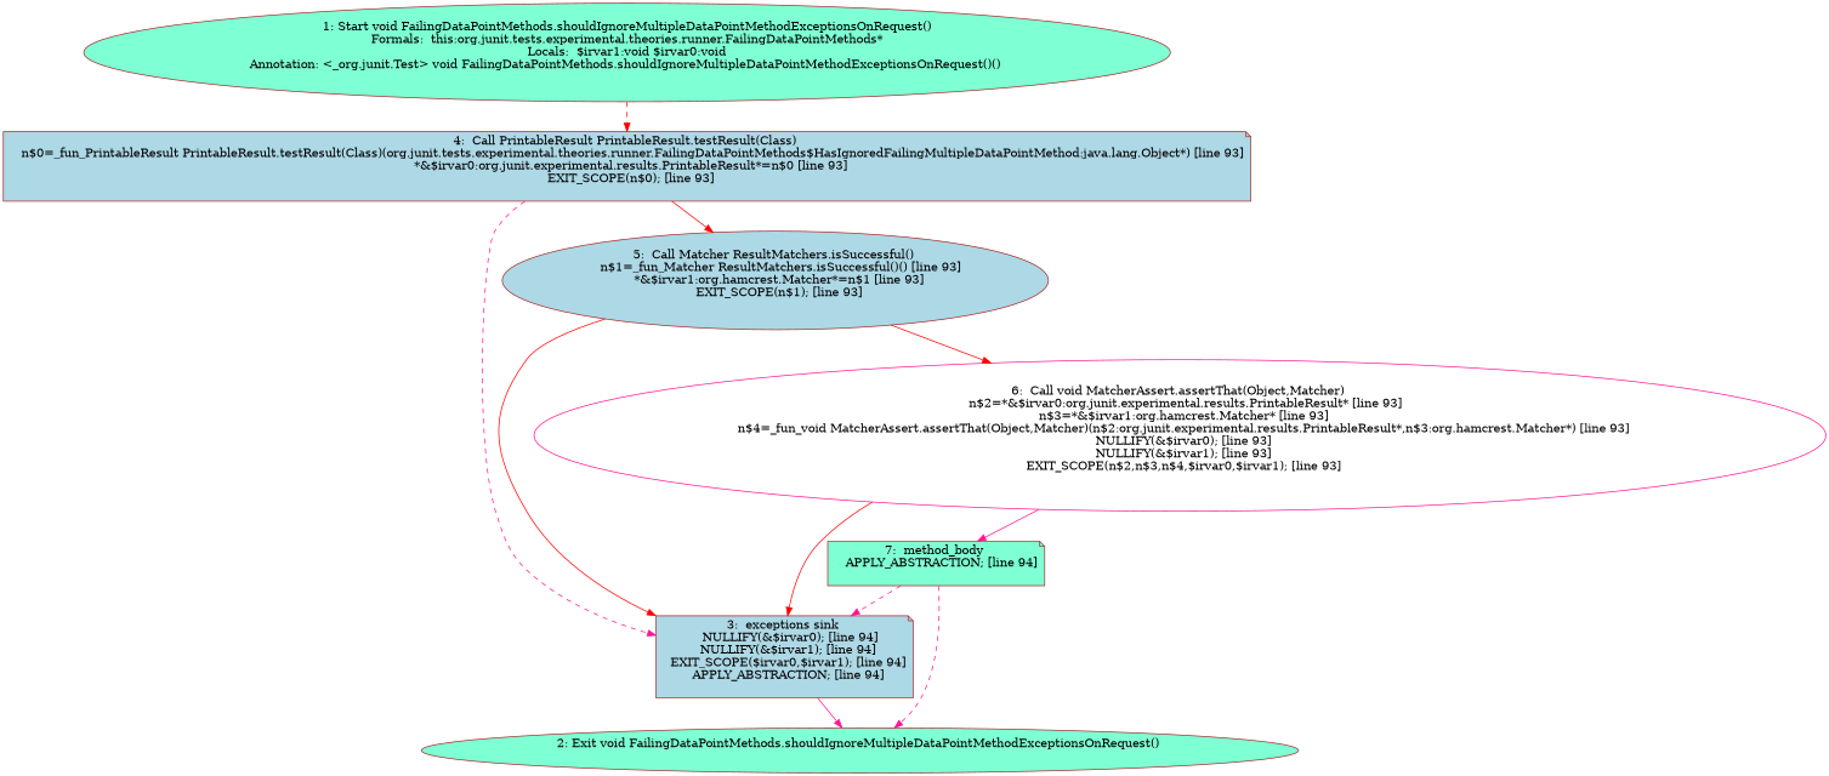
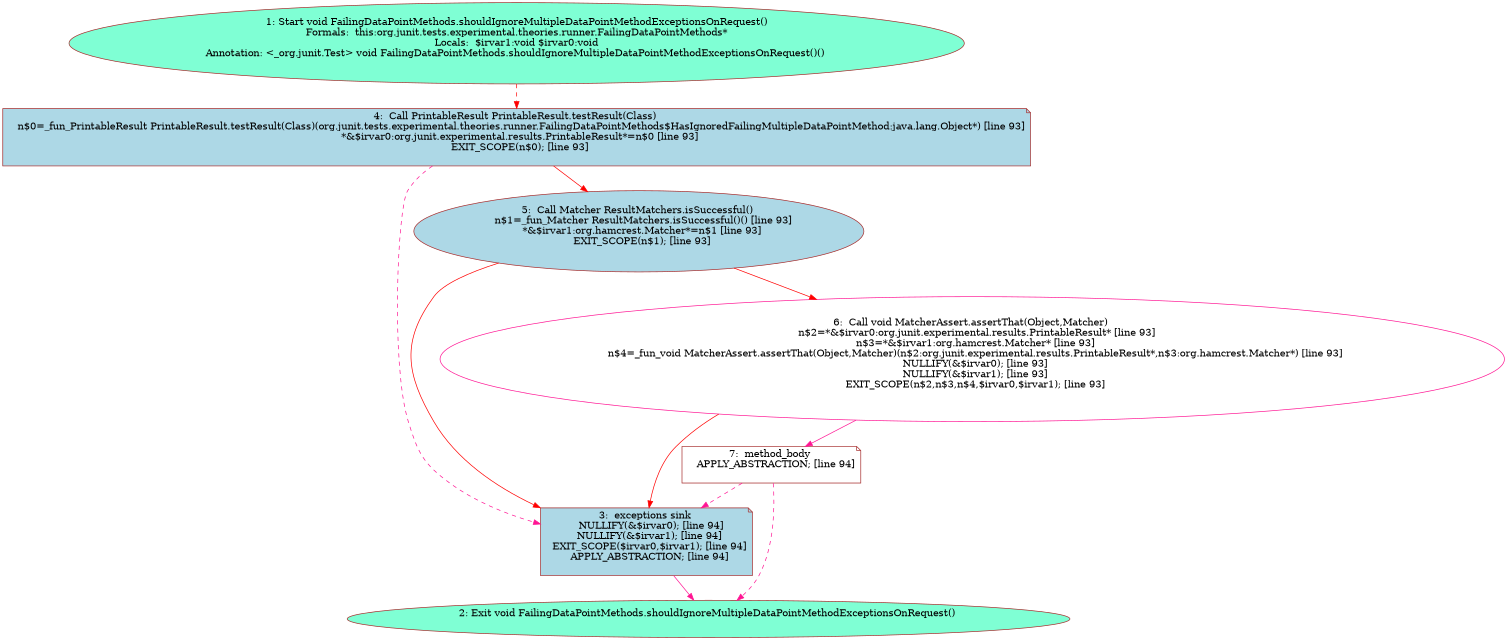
  digraph {
    node [color=brown style=filled fillcolor=lightblue shape=ellipse]
    edge [color=red style=solid]
    n1 [label="1: Start void FailingDataPointMethods.shouldIgnoreMultipleDataPointMethodExceptionsOnRequest()\nFormals:  this:org.junit.tests.experimental.theories.runner.FailingDataPointMethods*\nLocals:  $irvar1:void $irvar0:void\nAnnotation: <_org.junit.Test> void FailingDataPointMethods.shouldIgnoreMultipleDataPointMethodExceptionsOnRequest()() \n  " fillcolor=aquamarine]
    n2 [label="4:  Call PrintableResult PrintableResult.testResult(Class) \n   n$0=_fun_PrintableResult PrintableResult.testResult(Class)(org.junit.tests.experimental.theories.runner.FailingDataPointMethods$HasIgnoredFailingMultipleDataPointMethod:java.lang.Object*) [line 93]\n  *&$irvar0:org.junit.experimental.results.PrintableResult*=n$0 [line 93]\n  EXIT_SCOPE(n$0); [line 93]\n " shape=note]
    n3 [label="3:  exceptions sink \n   NULLIFY(&$irvar0); [line 94]\n  NULLIFY(&$irvar1); [line 94]\n  EXIT_SCOPE($irvar0,$irvar1); [line 94]\n  APPLY_ABSTRACTION; [line 94]\n " shape=note]
    n4 [label="5:  Call Matcher ResultMatchers.isSuccessful() \n   n$1=_fun_Matcher ResultMatchers.isSuccessful()() [line 93]\n  *&$irvar1:org.hamcrest.Matcher*=n$1 [line 93]\n  EXIT_SCOPE(n$1); [line 93]\n "]
    n5 [label="2: Exit void FailingDataPointMethods.shouldIgnoreMultipleDataPointMethodExceptionsOnRequest() \n  " fillcolor=aquamarine]
    n6 [label="6:  Call void MatcherAssert.assertThat(Object,Matcher) \n   n$2=*&$irvar0:org.junit.experimental.results.PrintableResult* [line 93]\n  n$3=*&$irvar1:org.hamcrest.Matcher* [line 93]\n  n$4=_fun_void MatcherAssert.assertThat(Object,Matcher)(n$2:org.junit.experimental.results.PrintableResult*,n$3:org.hamcrest.Matcher*) [line 93]\n  NULLIFY(&$irvar0); [line 93]\n  NULLIFY(&$irvar1); [line 93]\n  EXIT_SCOPE(n$2,n$3,n$4,$irvar0,$irvar1); [line 93]\n " fillcolor=white color=deeppink]
-   n7 [label="7:  method_body \n   APPLY_ABSTRACTION; [line 94]\n " shape=note fillcolor=aquamarine]
+   n7 [label="7:  method_body \n   APPLY_ABSTRACTION; [line 94]\n " shape=note fillcolor=white]
    n1 -> n2 [style=dashed]
    n2 -> n3 [color=deeppink style=dashed]
    n2 -> n4
    n3 -> n5 [color=deeppink]
    n4 -> n3
    n4 -> n6
    n6 -> n3
    n6 -> n7 [color=deeppink]
    n7 -> n3 [color=deeppink style=dashed]
    n7 -> n5 [color=deeppink style=dashed]
  }
